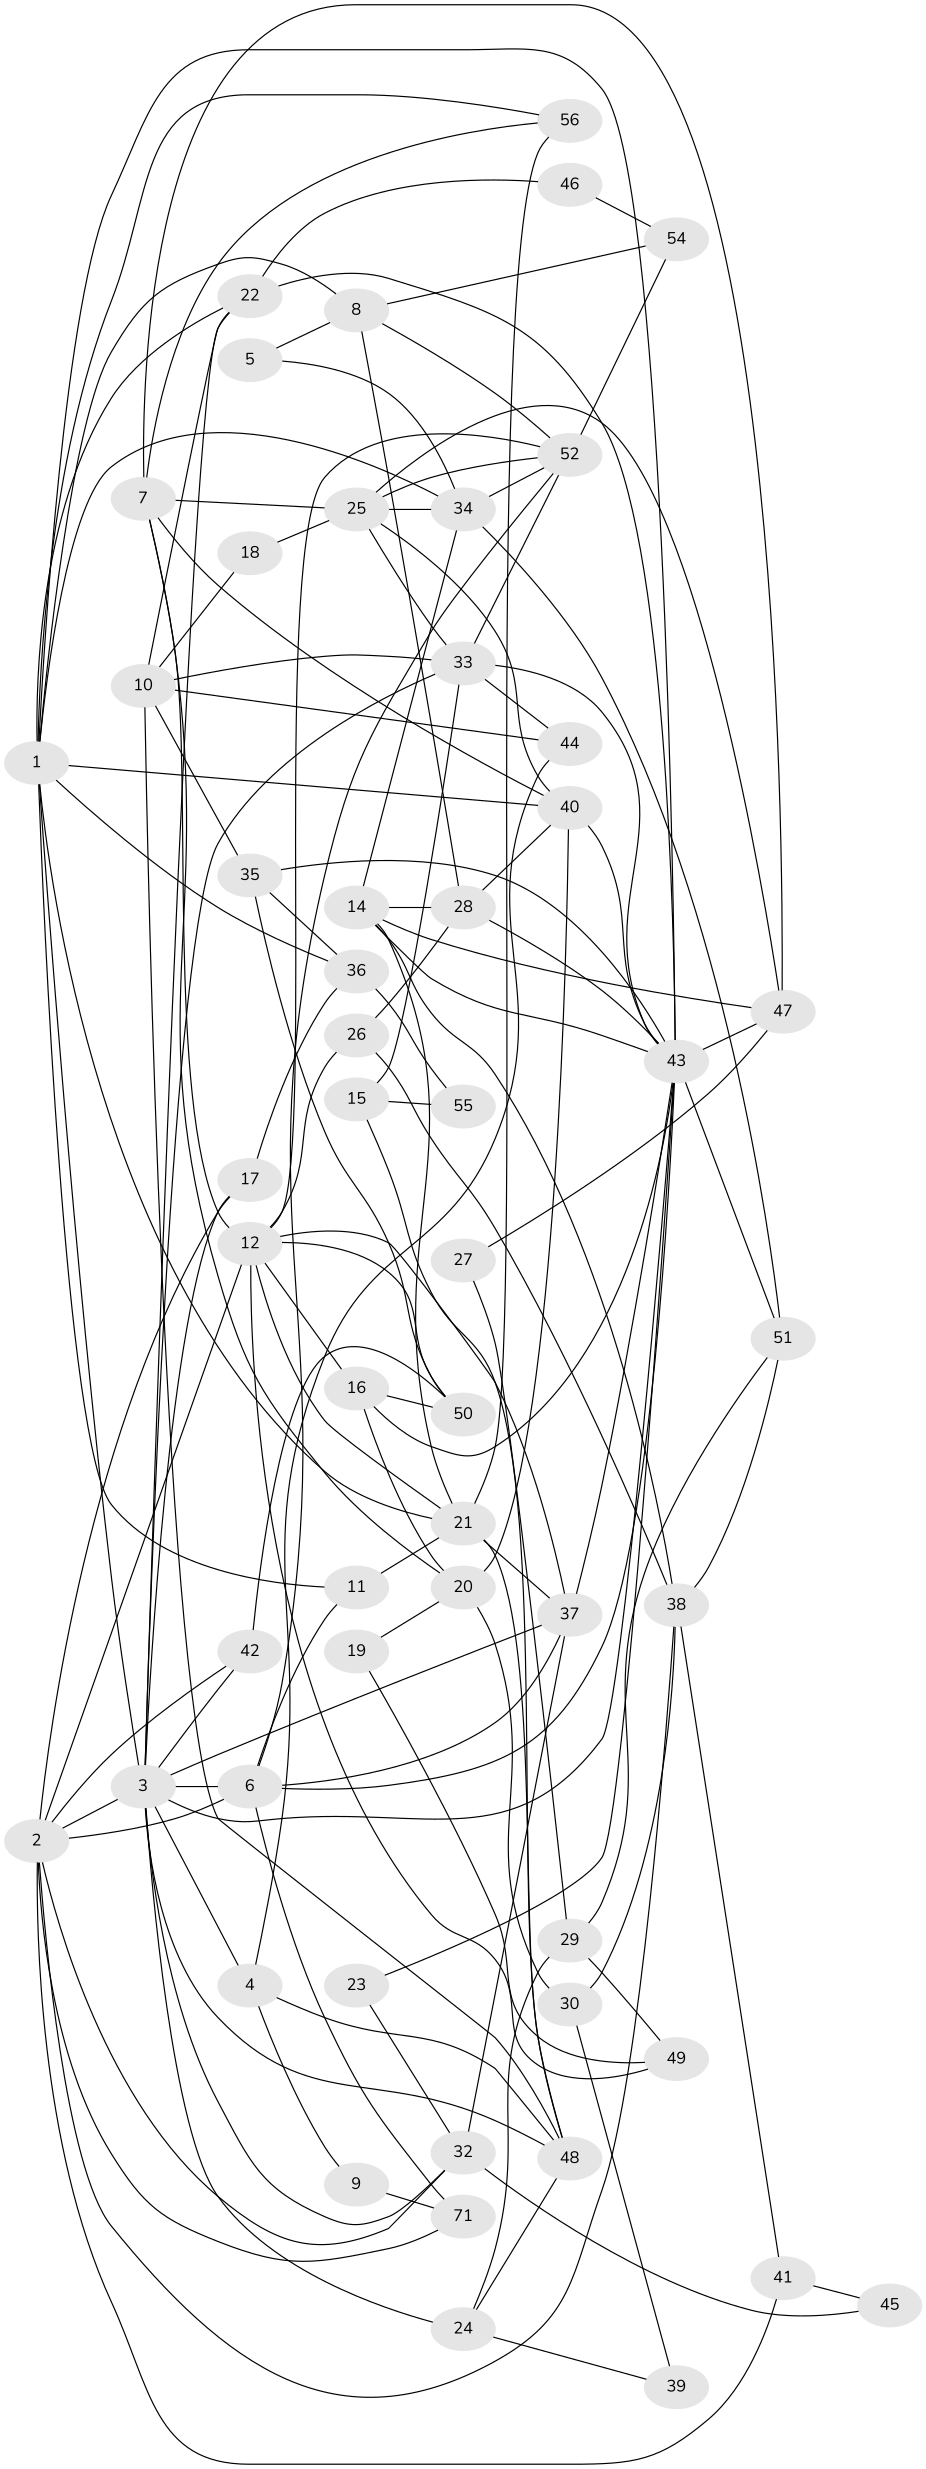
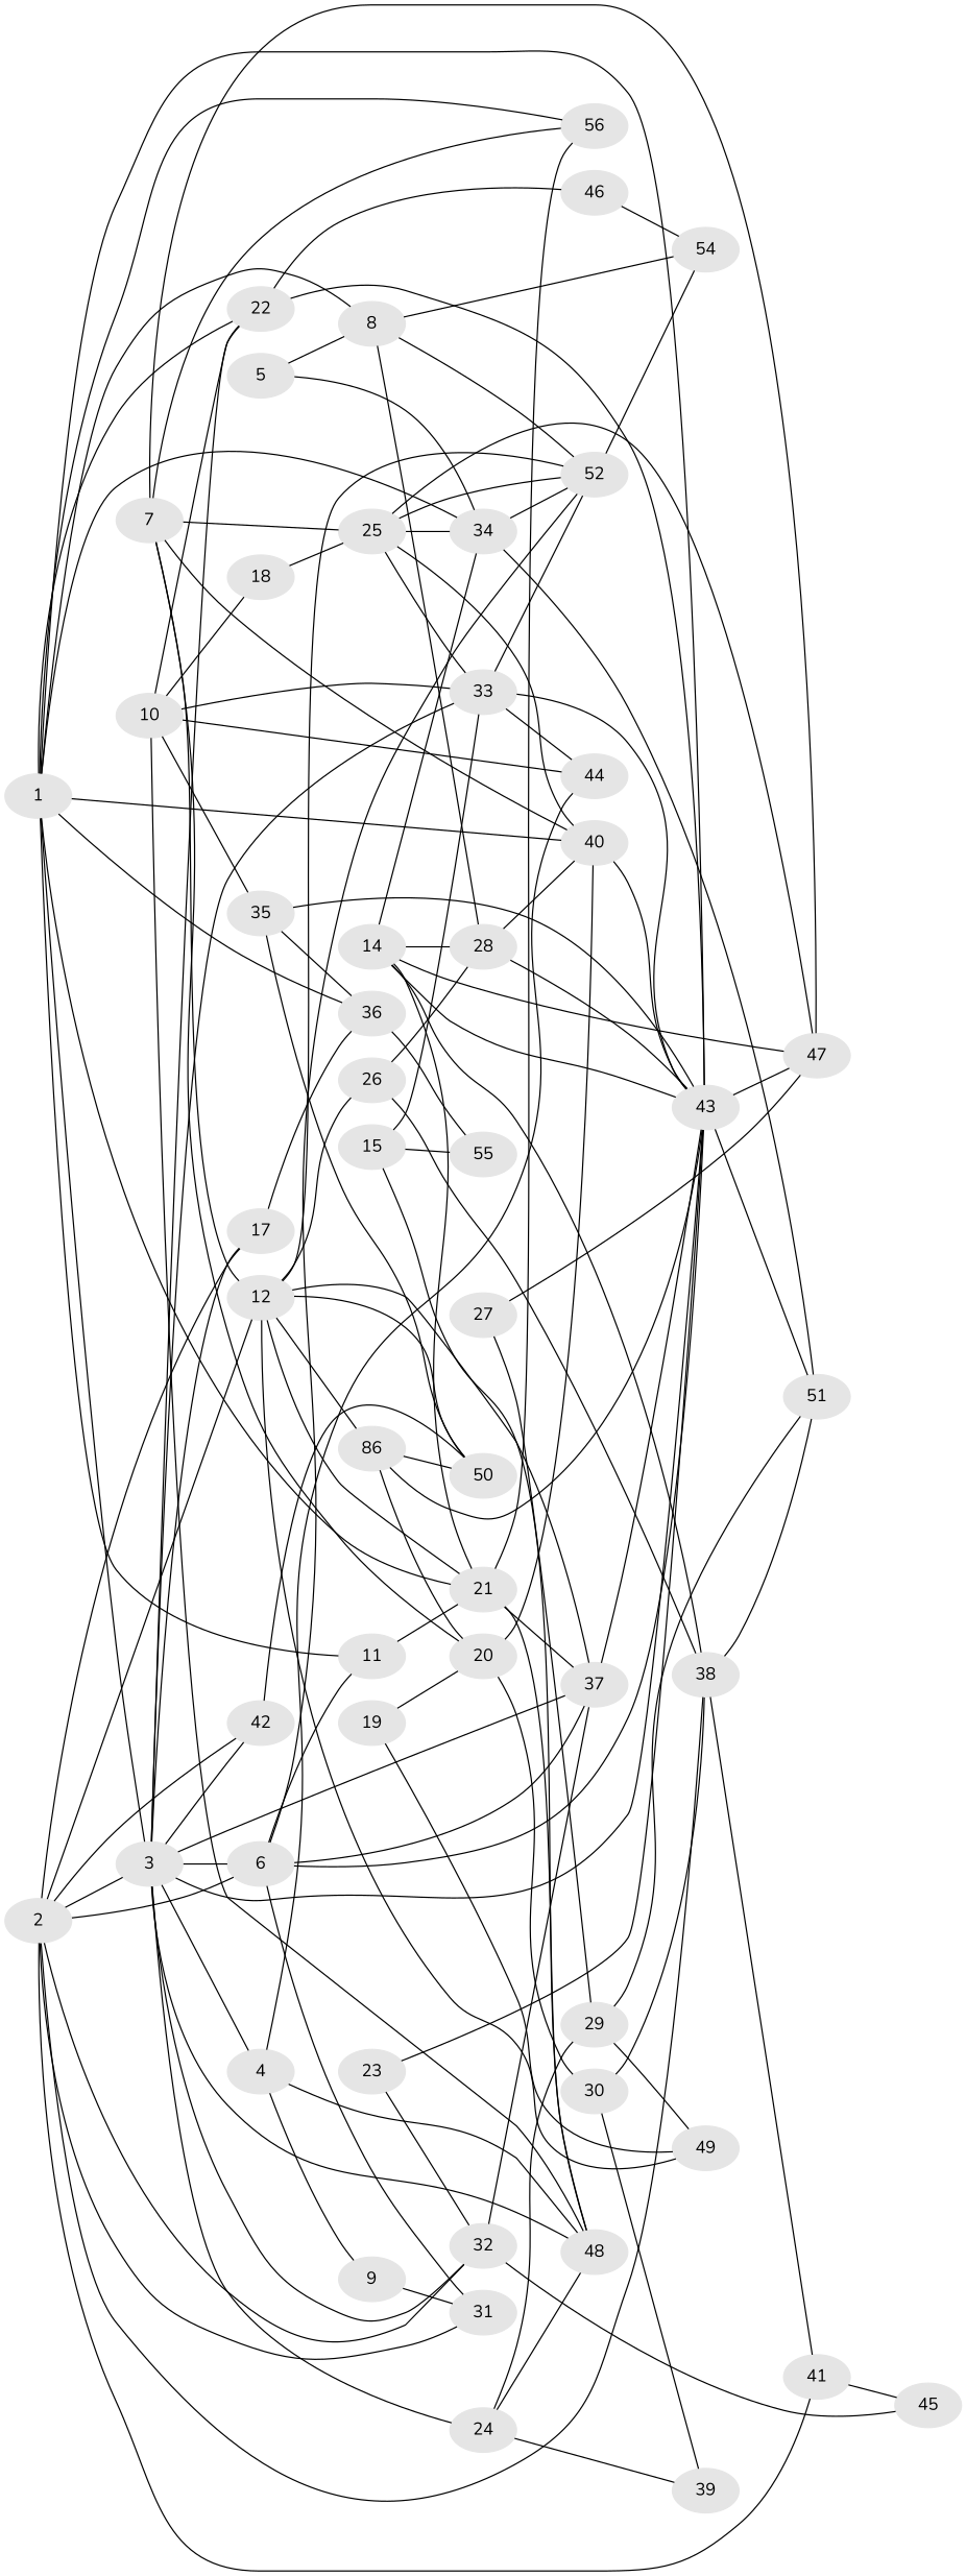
  graph {
    fontname=Nunito
    rankdir=LR
    node [color=gray90 fontname=Nunito style=filled]
    edge [fontname=Nunito weight=1.0]
    1
    3
    8
    11
    21
    22
    34
    36
    40
    43
    56
    6
    17
    32
    42
    4
    24
    33
    37
    48
    52
    28
    54
    46
    51
    55
    47
    2
    12
-   31 [label=71]
+   31
    38
    41
-   16
+   16 [label=86]
    26
    49
    50
    45
    9
    44
    29
    39
    5
    7
    20
    25
    30
    10
    18
    35
    14
    15
    19
    23
    27
    1 -- 3 [weight=2.0]
    1 -- 8
    1 -- 11
    1 -- 21
    1 -- 22
    1 -- 34
    1 -- 36
    1 -- 40
    1 -- 43
    1 -- 56
    3 -- 22
    3 -- 43 [weight=3.0]
    3 -- 6 [weight=2.0]
    3 -- 17
    3 -- 32
    3 -- 42
    3 -- 4
    3 -- 24
    3 -- 33
    3 -- 37
    3 -- 48
    8 -- 52
    8 -- 28
    8 -- 54
    11 -- 21
    21 -- 56
    21 -- 37
    21 -- 48
    22 -- 43
    22 -- 46
    34 -- 52
    34 -- 51
    36 -- 55
    40 -- 43
    43 -- 51
    43 -- 47 [weight=2.0]
    6 -- 11
    6 -- 43
    6 -- 37
    6 -- 52
    6 -- 31
    17 -- 36
    32 -- 37
    32 -- 45
    42 -- 50
    4 -- 48
    4 -- 9
    4 -- 44
    24 -- 48
    24 -- 29
    24 -- 39
    33 -- 43
    33 -- 52
    33 -- 44
    37 -- 43
    52 -- 54
    28 -- 40
    28 -- 43
    46 -- 54
    2 -- 3
    2 -- 6
    2 -- 17
    2 -- 32
    2 -- 42
    2 -- 12
    2 -- 31
    2 -- 38
    2 -- 41
    12 -- 21
    12 -- 37
    12 -- 52
    12 -- 16
    12 -- 26
    12 -- 49
    12 -- 50
    38 -- 51
    38 -- 41
    41 -- 45
    16 -- 43
    16 -- 50
    16 -- 20
    26 -- 28
    26 -- 38
    9 -- 31
    29 -- 51
    29 -- 49
    5 -- 8
    5 -- 34
    7 -- 40
    7 -- 56
    7 -- 47
    7 -- 12 [weight=2.0]
    7 -- 20
    7 -- 25 [weight=3.0]
    20 -- 40
    20 -- 30
    25 -- 34
    25 -- 40
    25 -- 33
    25 -- 52
    25 -- 47
    30 -- 38
    30 -- 39
    10 -- 22
    10 -- 33
    10 -- 48
    10 -- 44
    10 -- 18
    10 -- 35
    18 -- 25
    35 -- 36
    35 -- 43
    35 -- 50
    14 -- 21 [weight=2.0]
    14 -- 34
    14 -- 43
    14 -- 28
    14 -- 47
    14 -- 38
    15 -- 33
    15 -- 48
    15 -- 55
    19 -- 49
    19 -- 20
    23 -- 43
    23 -- 32
    27 -- 47
    27 -- 29
  }
